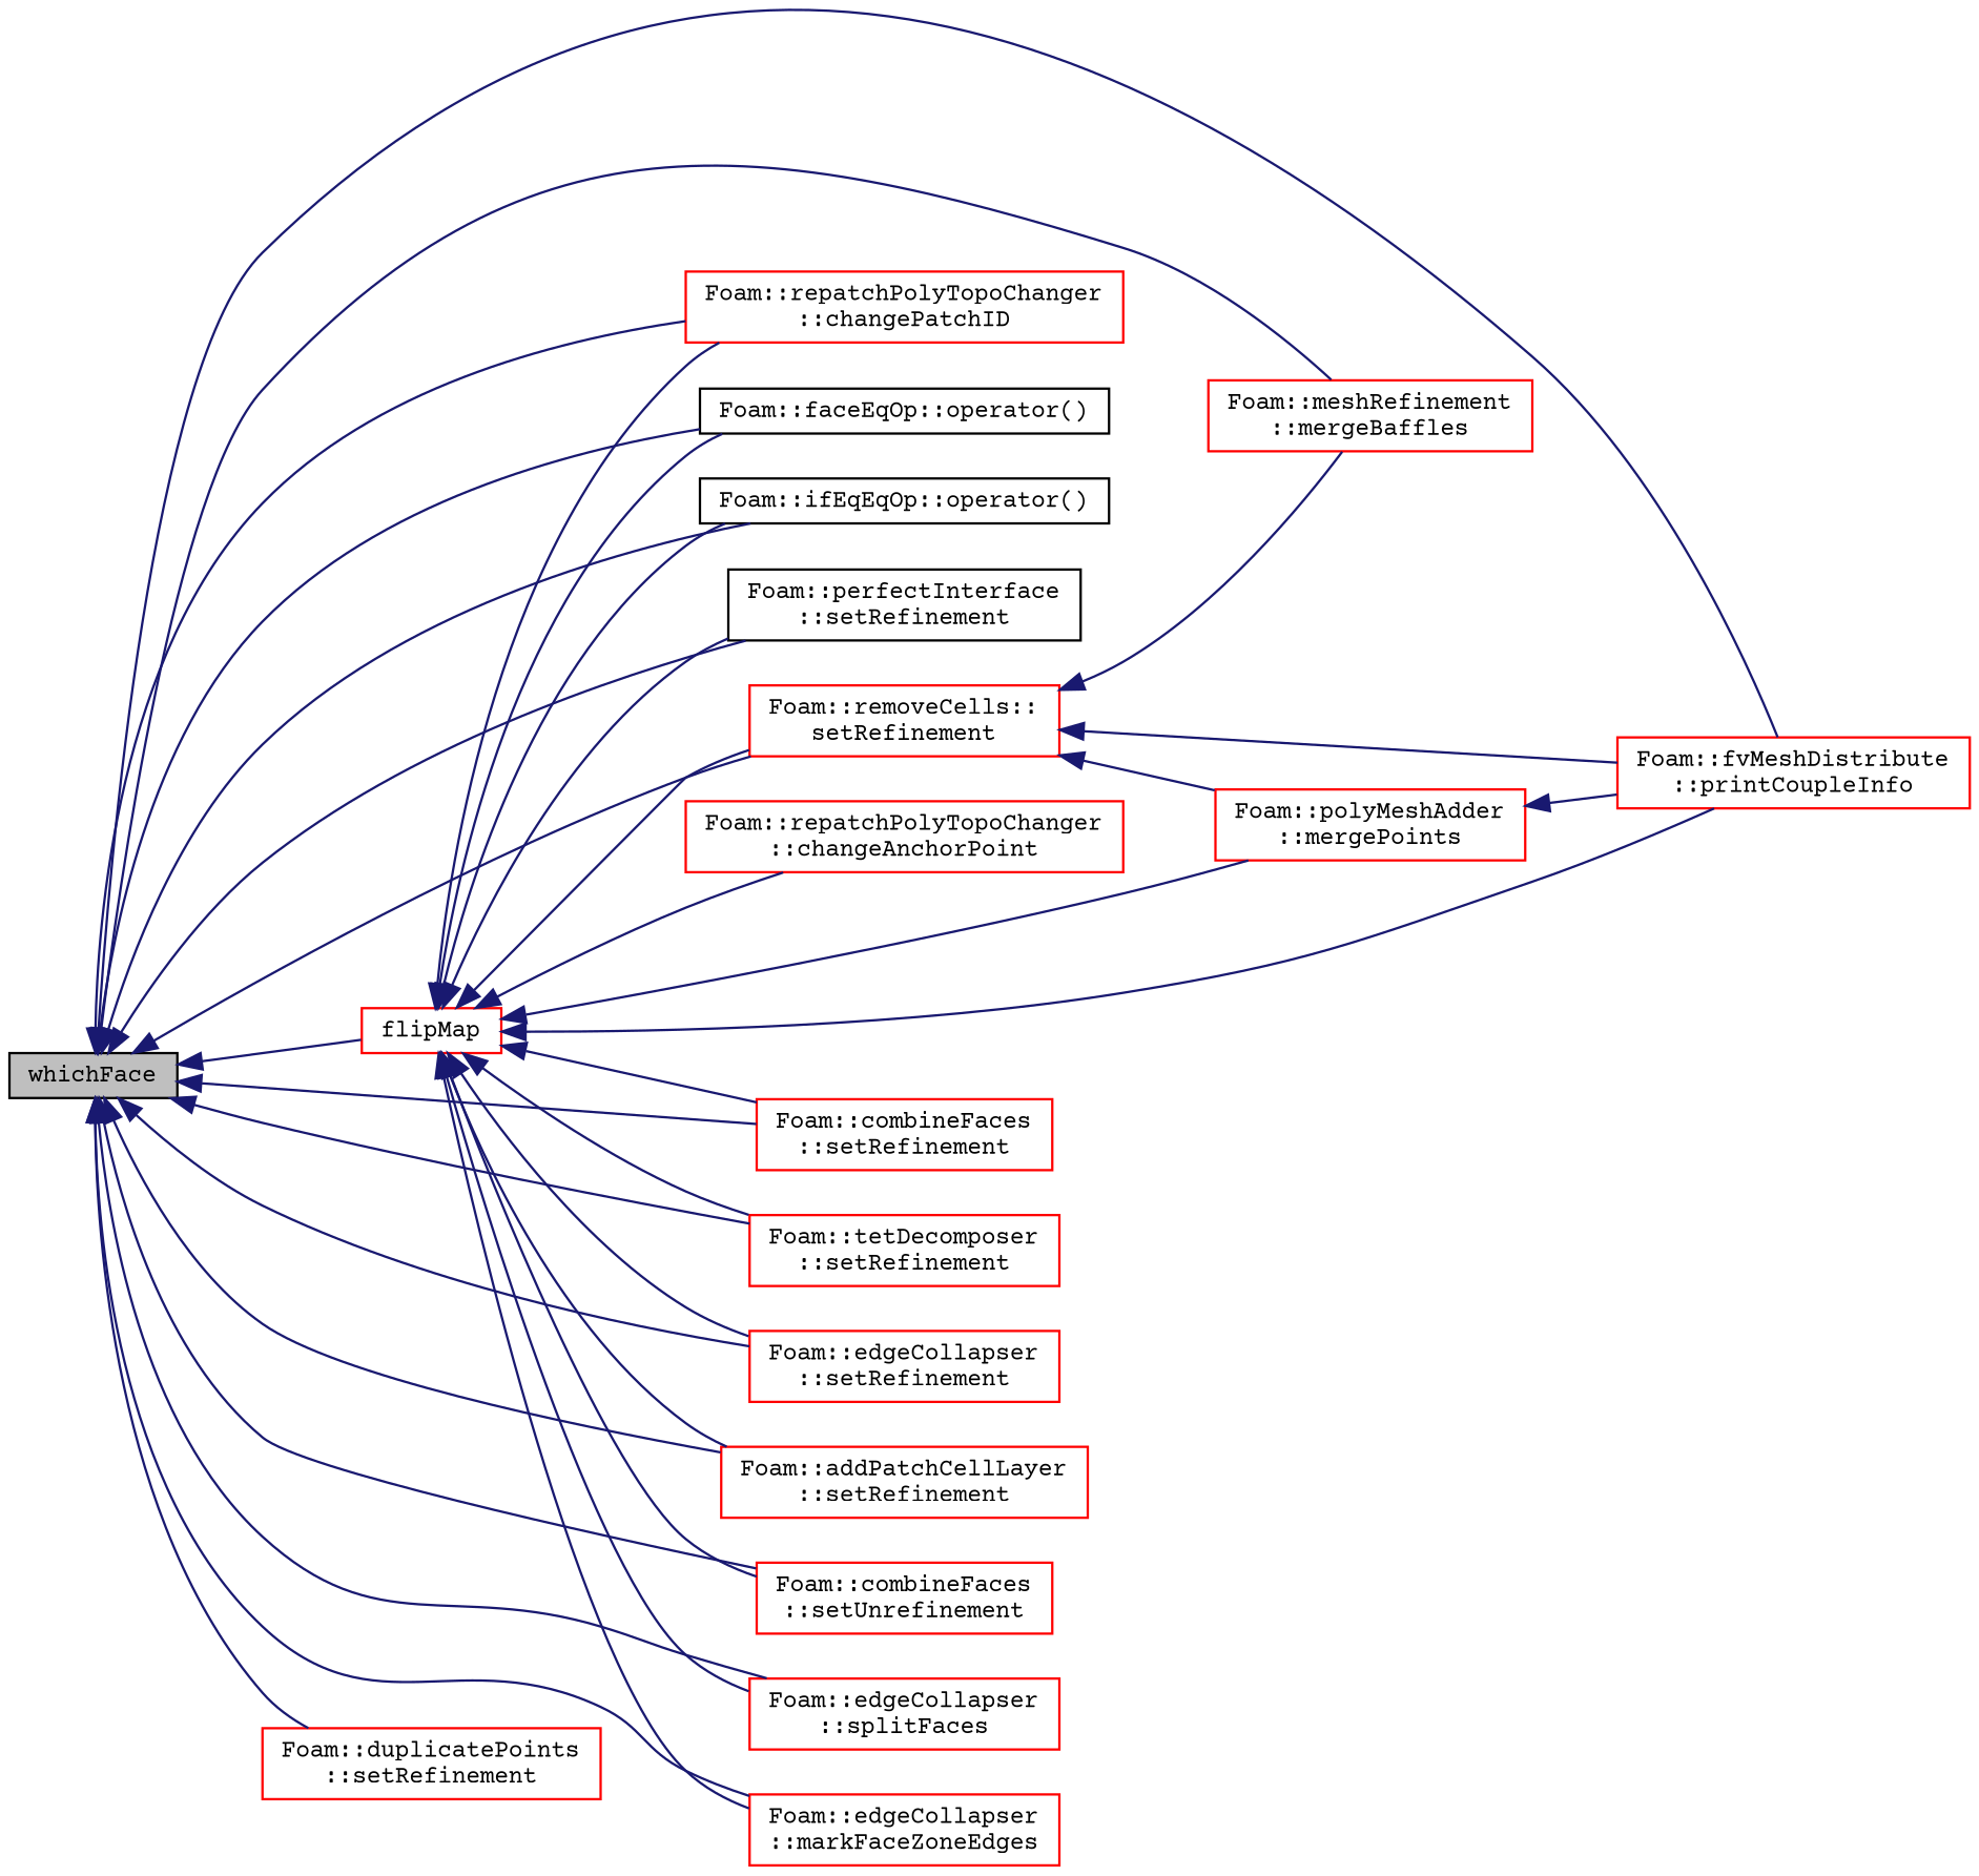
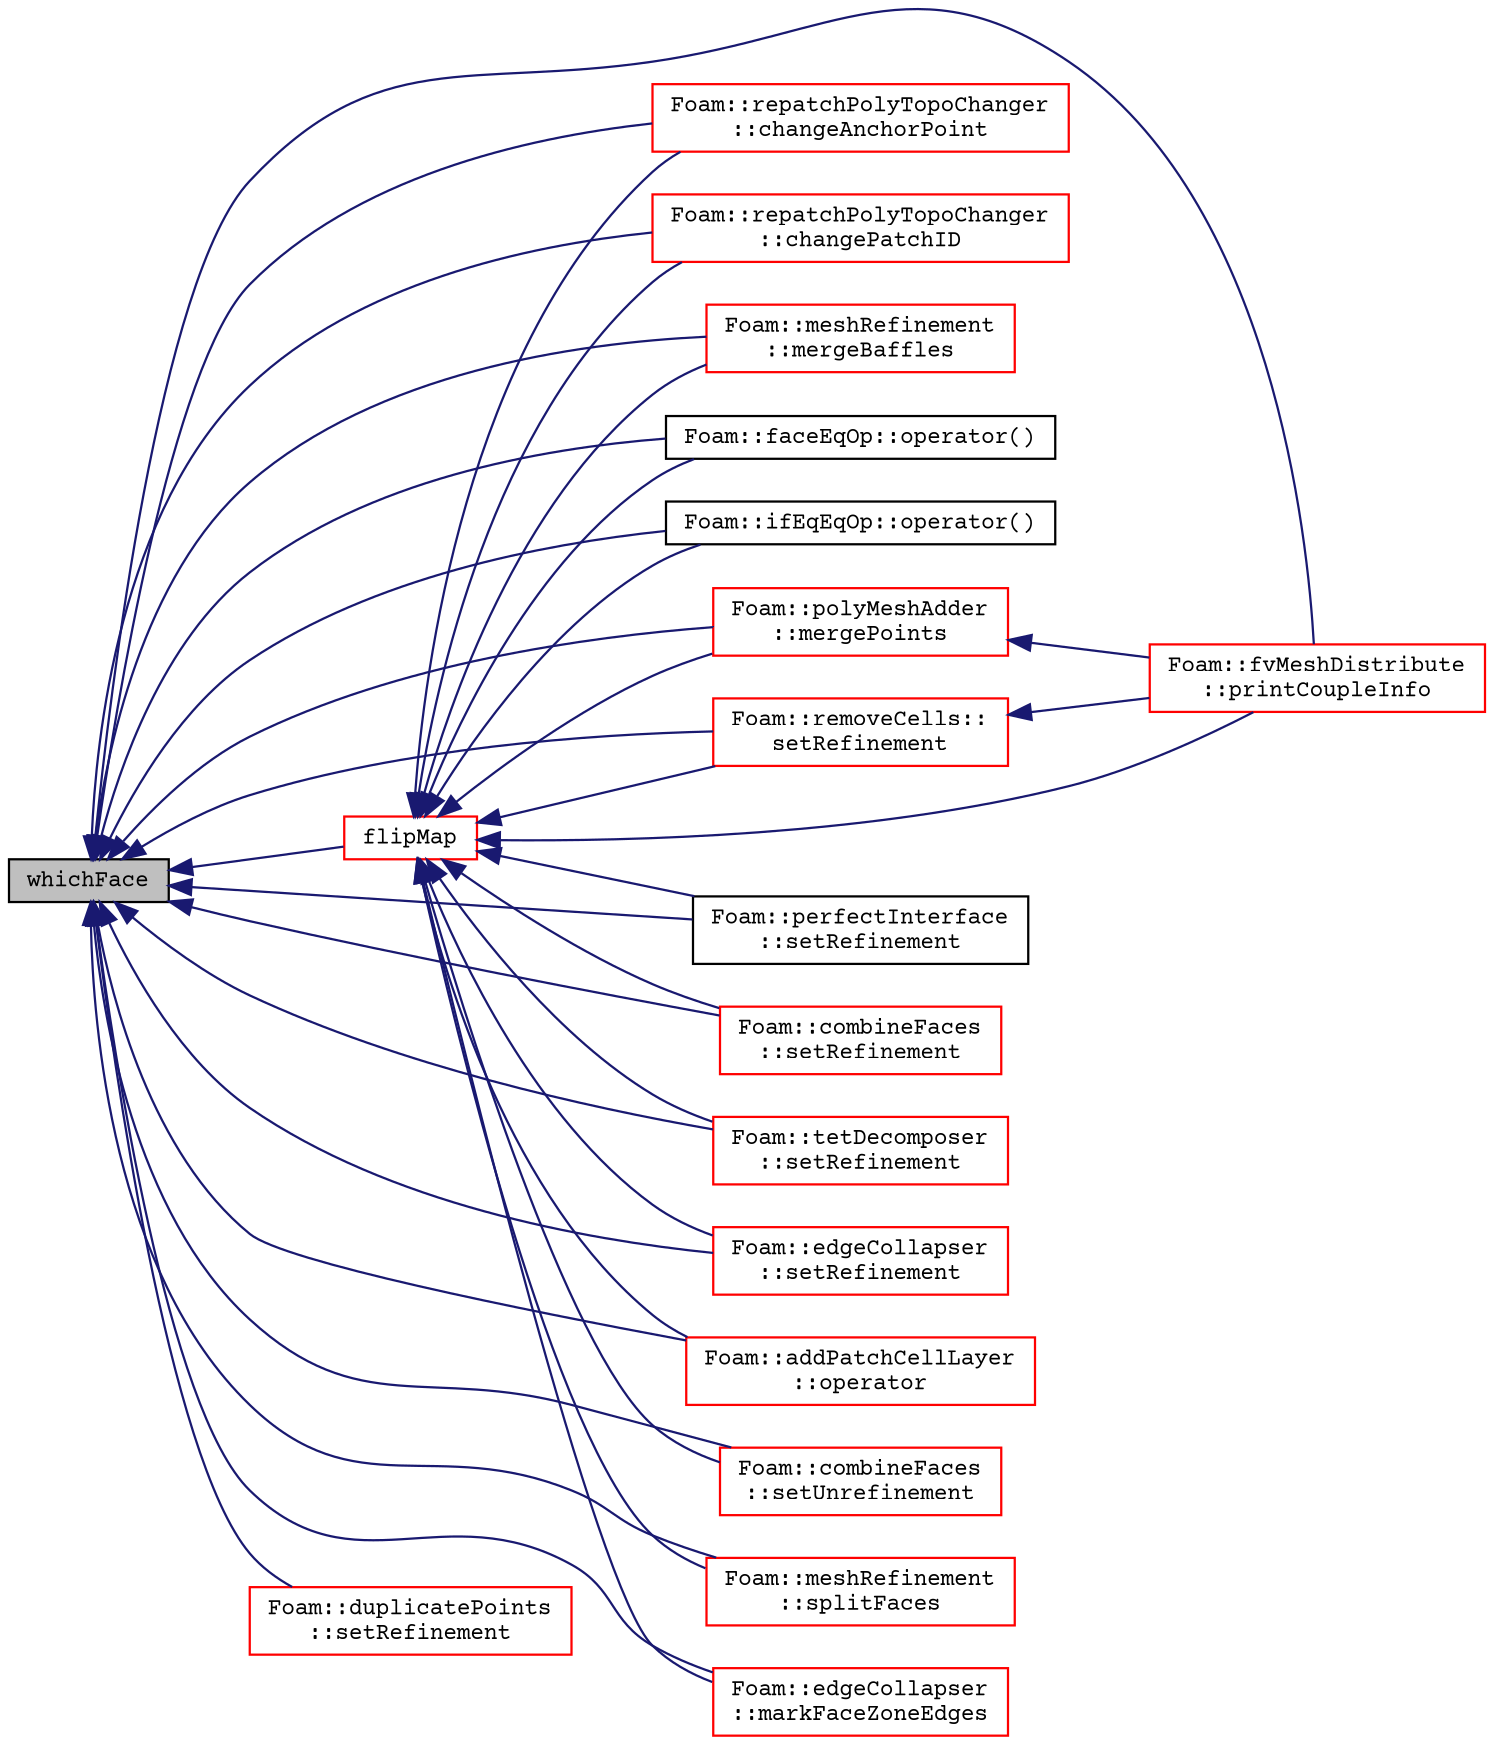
  digraph {
    fontname="Courier Prime"
    rankdir=LR
    node [color=red fontname="Courier Prime" fontsize=10 shape=record]
    edge [color=midnightblue dir=back fontname="Courier Prime" fontsize=10 labelfontname=Helvetica labelfontsize=10 style=solid]
    n1 [color=black fillcolor=grey75 fontcolor=black height=0.2 label=whichFace style=filled width=0.4]
    n2 [height=0.2 label="Foam::repatchPolyTopoChanger\l::changeAnchorPoint" width=0.4]
    n3 [height=0.2 label="Foam::repatchPolyTopoChanger\l::changePatchID" width=0.4]
    n4 [height=0.2 label=flipMap width=0.4]
    n5 [height=0.2 label="Foam::meshRefinement\l::mergeBaffles" width=0.4]
    n6 [height=0.2 label="Foam::polyMeshAdder\l::mergePoints" width=0.4]
    n7 [height=0.2 label="Foam::fvMeshDistribute\l::printCoupleInfo" width=0.4]
    n8 [color=black height=0.2 label="Foam::faceEqOp::operator()" width=0.4]
    n9 [color=black height=0.2 label="Foam::ifEqEqOp::operator()" width=0.4]
    n10 [height=0.2 label="Foam::removeCells::\lsetRefinement" width=0.4]
    n11 [height=0.2 label="Foam::duplicatePoints\l::setRefinement" width=0.4]
    n12 [color=black height=0.2 label="Foam::perfectInterface\l::setRefinement" width=0.4]
    n13 [height=0.2 label="Foam::combineFaces\l::setRefinement" width=0.4]
    n14 [height=0.2 label="Foam::tetDecomposer\l::setRefinement" width=0.4]
    n15 [height=0.2 label="Foam::edgeCollapser\l::setRefinement" width=0.4]
-   n16 [height=0.2 label="Foam::addPatchCellLayer\l::setRefinement" width=0.4]
+   n16 [height=0.2 label="Foam::addPatchCellLayer\l::operator" width=0.4]
    n17 [height=0.2 label="Foam::combineFaces\l::setUnrefinement" width=0.4]
-   n18 [height=0.2 label="Foam::edgeCollapser\l::splitFaces" width=0.4]
+   n18 [height=0.2 label="Foam::meshRefinement\l::splitFaces" width=0.4]
    n19 [height=0.2 label="Foam::edgeCollapser\l::markFaceZoneEdges" width=0.4]
+   n1 -> n2
    n1 -> n3
    n1 -> n4
    n1 -> n5
-   n10 -> n6
+   n1 -> n6
    n1 -> n7
    n1 -> n8
    n1 -> n9
    n1 -> n10
    n1 -> n11
    n1 -> n12
    n1 -> n13
    n1 -> n14
    n1 -> n15
    n1 -> n16
    n1 -> n17
    n1 -> n18
    n1 -> n19
    n4 -> n2
    n4 -> n3
-   n10 -> n5
+   n4 -> n5
    n4 -> n6
    n4 -> n7
    n4 -> n8
    n4 -> n9
    n4 -> n10
    n4 -> n12
    n4 -> n13
    n4 -> n14
    n4 -> n15
    n4 -> n16
    n4 -> n17
    n4 -> n18
    n4 -> n19
    n6 -> n7
    n10 -> n7
  }
